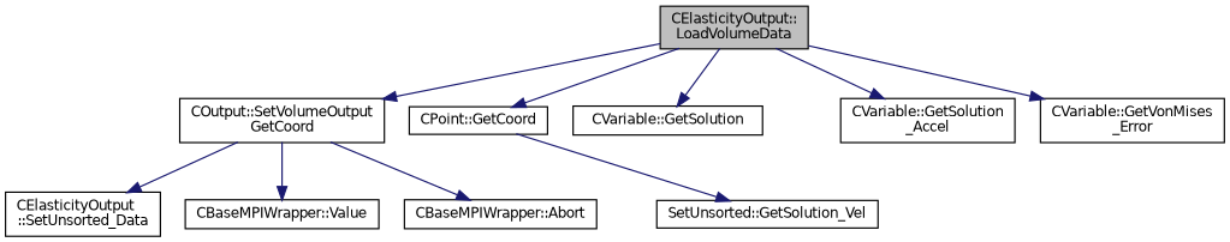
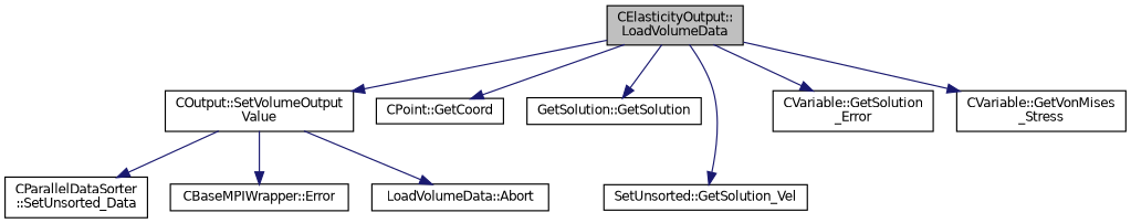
  digraph {
    rankdir=TB
    node [color=black fillcolor=white fontname=Helvetica fontsize=10 shape=record style=filled]
    edge [color=midnightblue fontname=Helvetica fontsize=10 labelfontname=Helvetica labelfontsize=10 style=solid]
    n1 [fillcolor=grey75 fontcolor=black height=0.2 label="CElasticityOutput::\lLoadVolumeData" width=0.4]
-   n2 [height=0.2 label="COutput::SetVolumeOutput\lGetCoord" width=0.4]
+   n2 [height=0.2 label="COutput::SetVolumeOutput\lValue" width=0.4]
    n3 [height=0.2 label="CPoint::GetCoord" width=0.4]
-   n4 [height=0.2 label="CVariable::GetSolution" width=0.4]
+   n4 [height=0.2 label="GetSolution::GetSolution" width=0.4]
    n5 [height=0.2 label="SetUnsorted::GetSolution_Vel" width=0.4]
-   n6 [height=0.2 label="CVariable::GetSolution\l_Accel" width=0.4]
-   n7 [height=0.2 label="CVariable::GetVonMises\l_Error" width=0.4]
-   n8 [height=0.2 label="CElasticityOutput\l::SetUnsorted_Data" width=0.4]
-   n9 [height=0.2 label="CBaseMPIWrapper::Value" width=0.4]
-   n10 [height=0.2 label="CBaseMPIWrapper::Abort" width=0.4]
+   n6 [height=0.2 label="CVariable::GetSolution\l_Error" width=0.4]
+   n7 [height=0.2 label="CVariable::GetVonMises\l_Stress" width=0.4]
+   n8 [height=0.2 label="CParallelDataSorter\l::SetUnsorted_Data" width=0.4]
+   n9 [height=0.2 label="CBaseMPIWrapper::Error" width=0.4]
+   n10 [height=0.2 label="LoadVolumeData::Abort" width=0.4]
    n1 -> n2
    n1 -> n3
    n1 -> n4
-   n3 -> n5
+   n1 -> n5
    n1 -> n6
    n1 -> n7
    n2 -> n8
    n2 -> n9
    n2 -> n10
  }
